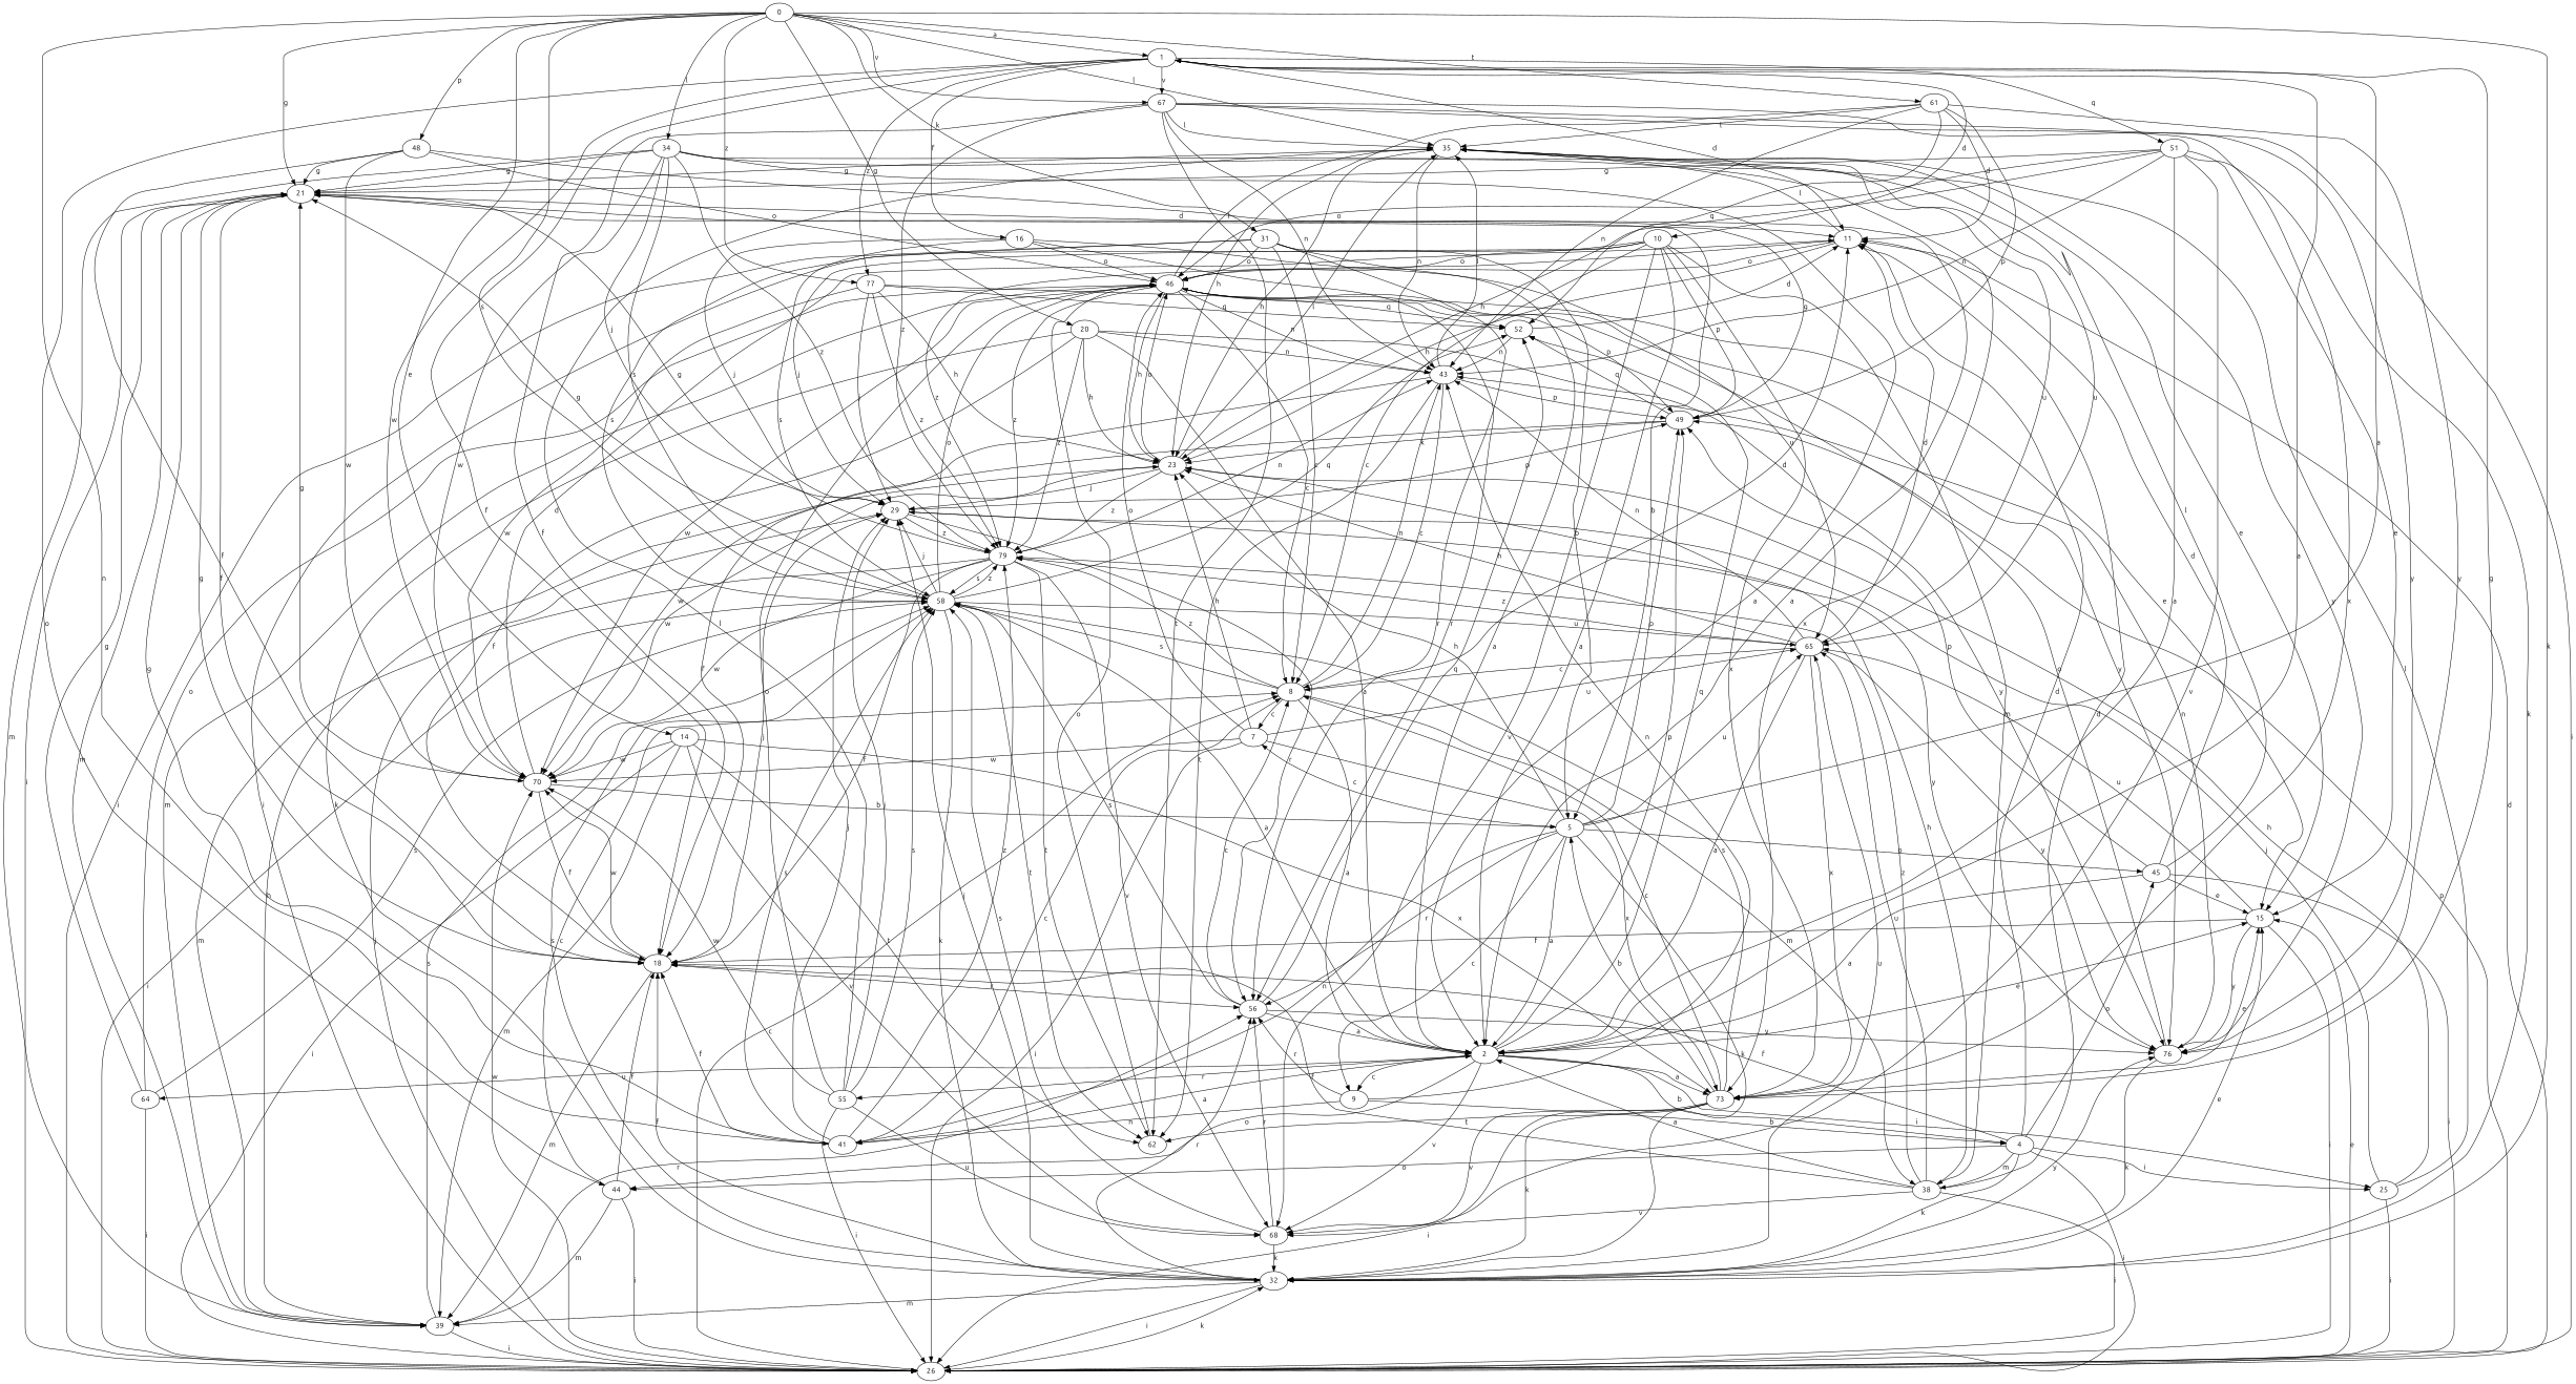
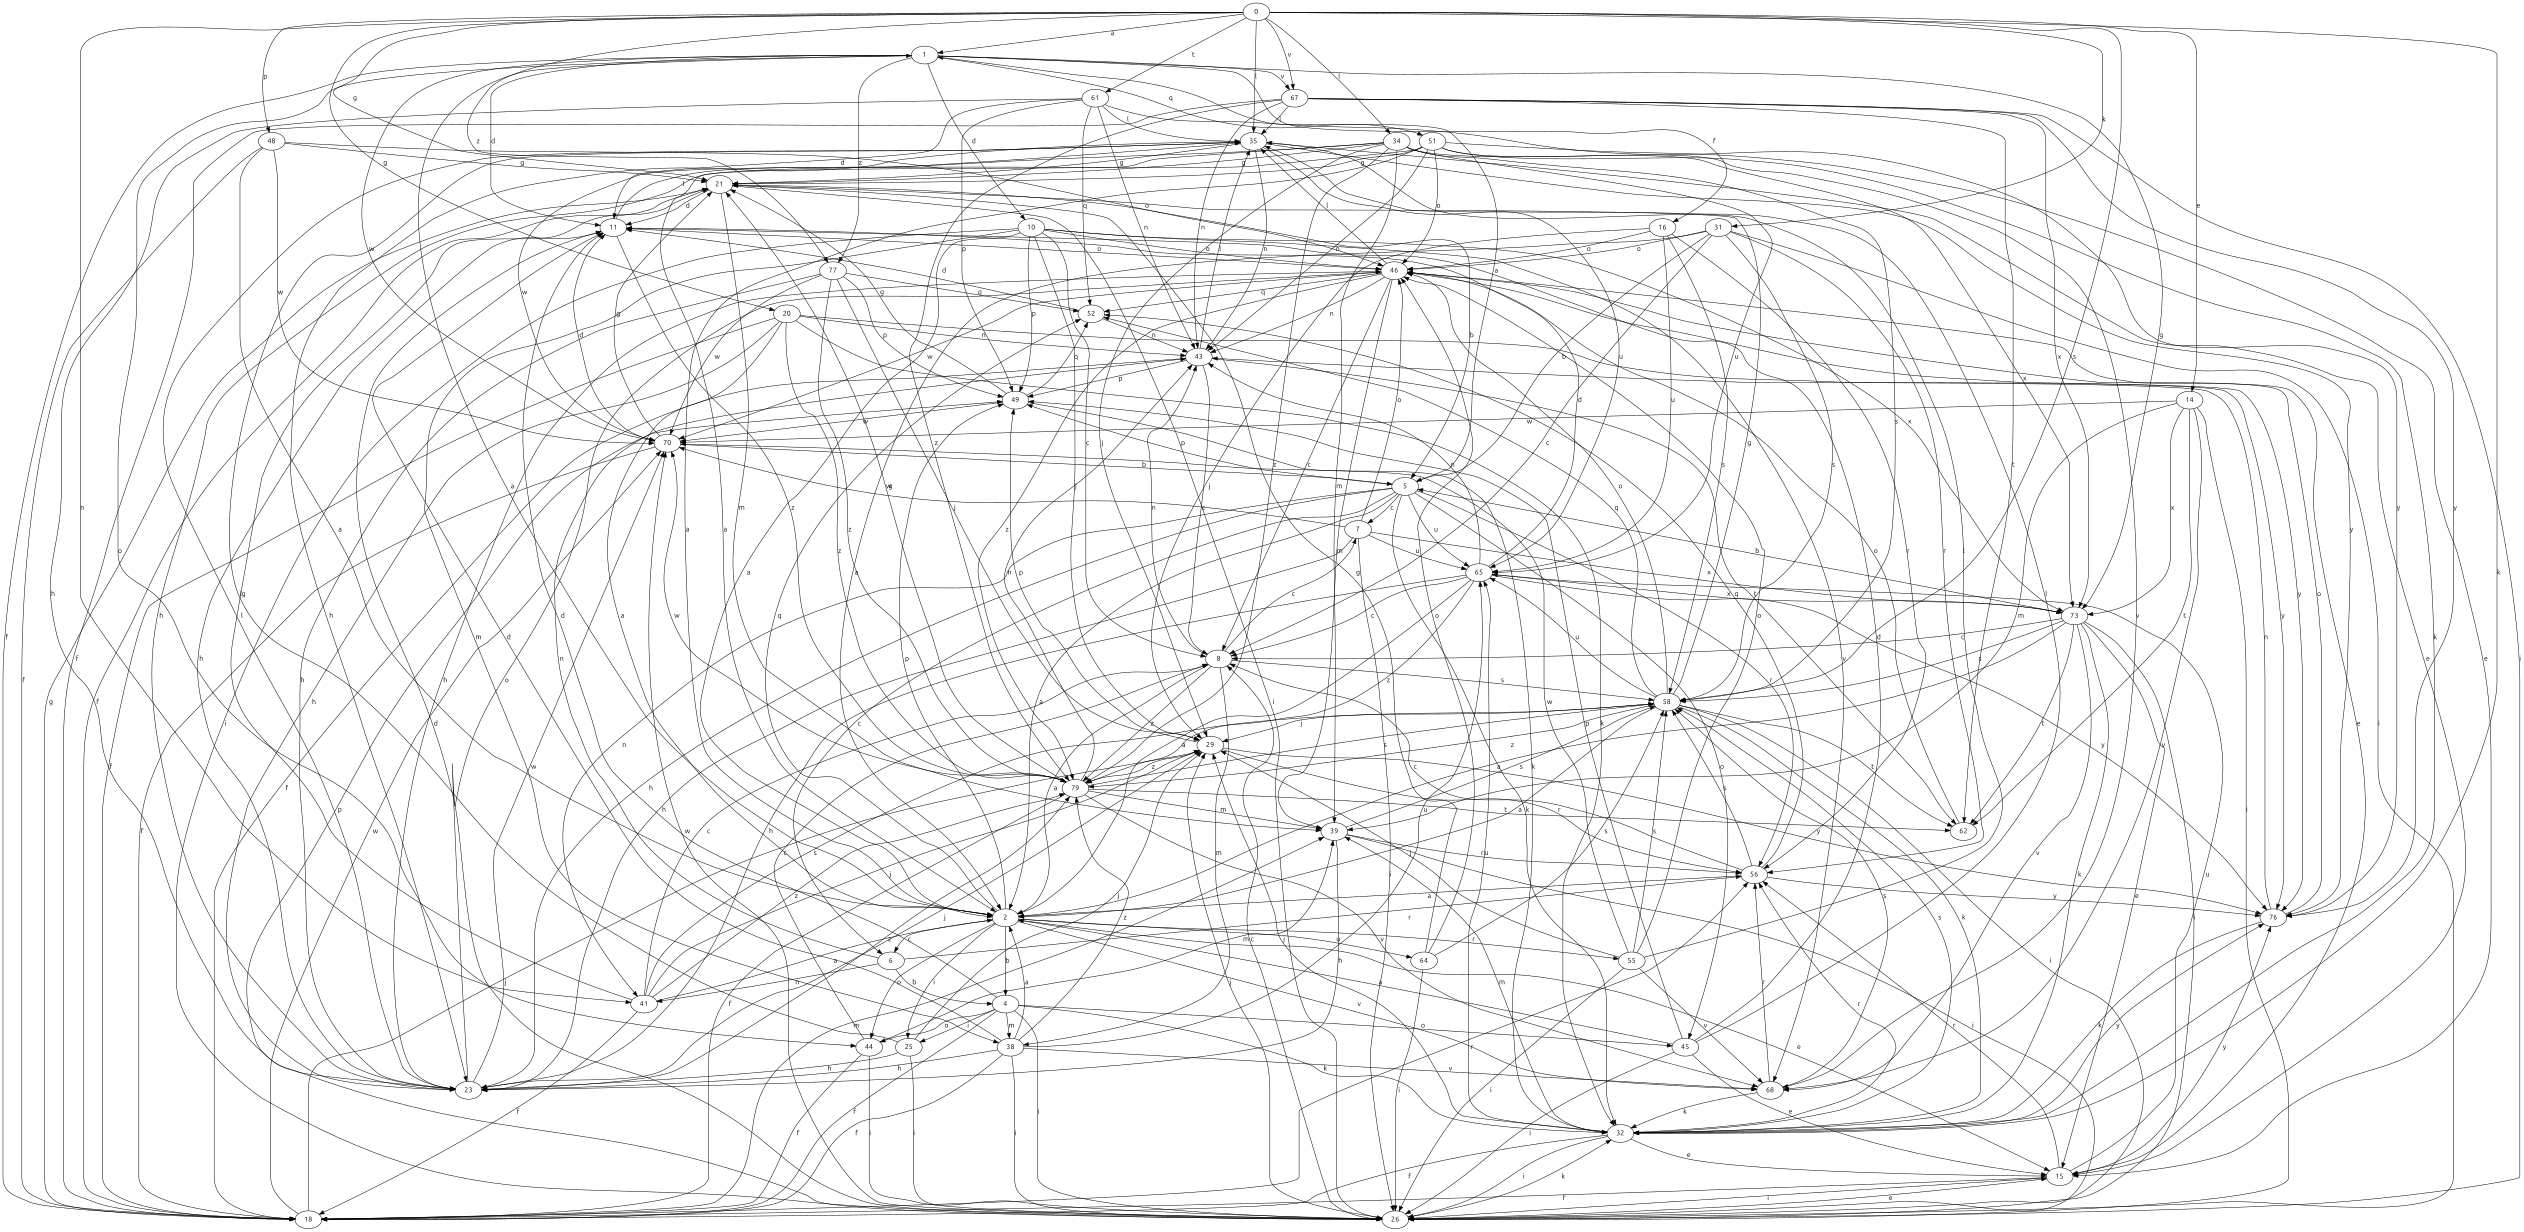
  strict digraph {
    fontname=Ubuntu
    node [fontname=Ubuntu]
    edge [fontname=Ubuntu]
    0
    1
    14
    20
    21
    31
    32
    34
    35
    41
    48
    58
    61
    67
    77
    10
    11
    16
    18
    44
    51
    70
    73
    68
    26
    39
    62
    2
    23
    43
    79
    76
    5
    56
    46
    8
    15
    65
    29
    52
    49
    38
    4
-   6 [label=9]
+   6
    25
    55
    64
    45
    7
    0 -> 1 [label=a]
    0 -> 14 [label=e]
    0 -> 20 [label=g]
    0 -> 21 [label=g]
    0 -> 31 [label=k]
    0 -> 32 [label=k]
    0 -> 34 [label=l]
    0 -> 35 [label=l]
    0 -> 41 [label=n]
    0 -> 48 [label=p]
    0 -> 58 [label=s]
    0 -> 61 [label=t]
    0 -> 67 [label=v]
    0 -> 77 [label=z]
    1 -> 67 [label=v]
    1 -> 77 [label=z]
    1 -> 10 [label=d]
    1 -> 11 [label=d]
    1 -> 16 [label=f]
    1 -> 18 [label=f]
    1 -> 44 [label=o]
    1 -> 51 [label=q]
    1 -> 70 [label=w]
    1 -> 73 [label=g]
    14 -> 70 [label=w]
    14 -> 73 [label=x]
    14 -> 68 [label=v]
    14 -> 26 [label=i]
    14 -> 39 [label=m]
    14 -> 62 [label=t]
    20 -> 32 [label=k]
    20 -> 18 [label=f]
    20 -> 2 [label=a]
    20 -> 23 [label=h]
    20 -> 43 [label=n]
    20 -> 79 [label=z]
    20 -> 76 [label=y]
    21 -> 11 [label=d]
    21 -> 18 [label=f]
    21 -> 26 [label=i]
    21 -> 39 [label=m]
    21 -> 5 [label=b]
    31 -> 58 [label=s]
    31 -> 26 [label=i]
    31 -> 2 [label=a]
    31 -> 5 [label=b]
    31 -> 56 [label=r]
    31 -> 46 [label=o]
    31 -> 8 [label=c]
    32 -> 58 [label=s]
    32 -> 18 [label=f]
    32 -> 26 [label=i]
    32 -> 39 [label=m]
    32 -> 76 [label=y]
    32 -> 56 [label=r]
    32 -> 15 [label=e]
    32 -> 65 [label=u]
    32 -> 29 [label=j]
    34 -> 21 [label=g]
    34 -> 58 [label=s]
    34 -> 70 [label=w]
    34 -> 73 [label=x]
    34 -> 39 [label=m]
    34 -> 2 [label=a]
    34 -> 79 [label=z]
    34 -> 65 [label=u]
    34 -> 29 [label=j]
    35 -> 21 [label=g]
    35 -> 23 [label=h]
    35 -> 43 [label=n]
    35 -> 76 [label=y]
    35 -> 15 [label=e]
    35 -> 65 [label=u]
    41 -> 21 [label=g]
    41 -> 58 [label=s]
    41 -> 18 [label=f]
    41 -> 2 [label=a]
    41 -> 79 [label=z]
    41 -> 8 [label=c]
    41 -> 29 [label=j]
    48 -> 21 [label=g]
    48 -> 18 [label=f]
    48 -> 70 [label=w]
    48 -> 2 [label=a]
    48 -> 46 [label=o]
    58 -> 21 [label=g]
    58 -> 32 [label=k]
    58 -> 26 [label=i]
    58 -> 62 [label=t]
    58 -> 2 [label=a]
    58 -> 79 [label=z]
    58 -> 46 [label=o]
    58 -> 65 [label=u]
    58 -> 29 [label=j]
    58 -> 52 [label=q]
    61 -> 35 [label=l]
    61 -> 11 [label=d]
    61 -> 23 [label=h]
    61 -> 43 [label=n]
    61 -> 76 [label=y]
    61 -> 52 [label=q]
    61 -> 49 [label=p]
    67 -> 35 [label=l]
    67 -> 18 [label=f]
    67 -> 73 [label=x]
    67 -> 26 [label=i]
    67 -> 62 [label=t]
    67 -> 43 [label=n]
    67 -> 79 [label=z]
    67 -> 76 [label=y]
    77 -> 70 [label=w]
    77 -> 23 [label=h]
    77 -> 79 [label=z]
    77 -> 29 [label=j]
    77 -> 52 [label=q]
    77 -> 49 [label=p]
    10 -> 73 [label=x]
    10 -> 68 [label=v]
    10 -> 26 [label=i]
    10 -> 2 [label=a]
    10 -> 46 [label=o]
    10 -> 8 [label=c]
    10 -> 29 [label=j]
    10 -> 49 [label=p]
    10 -> 38 [label=m]
    11 -> 35 [label=l]
    11 -> 23 [label=h]
    11 -> 79 [label=z]
    11 -> 46 [label=o]
    16 -> 58 [label=s]
    16 -> 56 [label=r]
    16 -> 46 [label=o]
    16 -> 65 [label=u]
    16 -> 29 [label=j]
    18 -> 21 [label=g]
    18 -> 70 [label=w]
    18 -> 39 [label=m]
    18 -> 56 [label=r]
    18 -> 29 [label=j]
    44 -> 18 [label=f]
    44 -> 26 [label=i]
    44 -> 39 [label=m]
    44 -> 8 [label=c]
    51 -> 21 [label=g]
    51 -> 32 [label=k]
    51 -> 68 [label=v]
    51 -> 2 [label=a]
    51 -> 23 [label=h]
    51 -> 43 [label=n]
    51 -> 46 [label=o]
    51 -> 15 [label=e]
    70 -> 21 [label=g]
    70 -> 11 [label=d]
    70 -> 18 [label=f]
    70 -> 5 [label=b]
    73 -> 32 [label=k]
    73 -> 58 [label=s]
    73 -> 68 [label=v]
    73 -> 26 [label=i]
    73 -> 62 [label=t]
-   2 -> 73 [label=a]
+   73 -> 2 [label=a]
    73 -> 5 [label=b]
    73 -> 8 [label=c]
    73 -> 15 [label=e]
    68 -> 32 [label=k]
    68 -> 58 [label=s]
    68 -> 56 [label=r]
    26 -> 32 [label=k]
    26 -> 11 [label=d]
    26 -> 70 [label=w]
    26 -> 8 [label=c]
    26 -> 15 [label=e]
    26 -> 29 [label=j]
    26 -> 49 [label=p]
    39 -> 58 [label=s]
    39 -> 26 [label=i]
    39 -> 23 [label=h]
    39 -> 56 [label=r]
    62 -> 46 [label=o]
    2 -> 1 [label=a]
    2 -> 44 [label=o]
    2 -> 68 [label=v]
    2 -> 15 [label=e]
    2 -> 52 [label=q]
    2 -> 49 [label=p]
    2 -> 4 [label=b]
    2 -> 6 [label=c]
    2 -> 25 [label=i]
    2 -> 55 [label=r]
    2 -> 64 [label=u]
    23 -> 35 [label=l]
    23 -> 70 [label=w]
    23 -> 79 [label=z]
    23 -> 46 [label=o]
    23 -> 29 [label=j]
    43 -> 35 [label=l]
    43 -> 18 [label=f]
    43 -> 62 [label=t]
    43 -> 8 [label=c]
    43 -> 49 [label=p]
    79 -> 21 [label=g]
    79 -> 58 [label=s]
    79 -> 18 [label=f]
    79 -> 70 [label=w]
    79 -> 68 [label=v]
    79 -> 39 [label=m]
    79 -> 62 [label=t]
    79 -> 43 [label=n]
    76 -> 32 [label=k]
    76 -> 43 [label=n]
    76 -> 46 [label=o]
    5 -> 1 [label=a]
    5 -> 32 [label=k]
    5 -> 41 [label=n]
    5 -> 2 [label=a]
    5 -> 23 [label=h]
    5 -> 56 [label=r]
    5 -> 65 [label=u]
    5 -> 49 [label=p]
    5 -> 6 [label=c]
    5 -> 45 [label=o]
    5 -> 7 [label=c]
    56 -> 58 [label=s]
    56 -> 2 [label=a]
    56 -> 76 [label=y]
    56 -> 8 [label=c]
    56 -> 52 [label=q]
    46 -> 35 [label=l]
    46 -> 70 [label=w]
    46 -> 39 [label=m]
    46 -> 23 [label=h]
    46 -> 43 [label=n]
    46 -> 79 [label=z]
    46 -> 76 [label=y]
    46 -> 8 [label=c]
    46 -> 15 [label=e]
    46 -> 52 [label=q]
    8 -> 58 [label=s]
-   8 -> 11 [label=d]
    8 -> 2 [label=a]
    8 -> 43 [label=n]
    8 -> 79 [label=z]
    8 -> 38 [label=m]
    8 -> 7 [label=c]
    15 -> 18 [label=f]
    15 -> 26 [label=i]
    15 -> 76 [label=y]
+   15 -> 56 [label=r]
    15 -> 65 [label=u]
    65 -> 11 [label=d]
    65 -> 73 [label=x]
    65 -> 2 [label=a]
    65 -> 23 [label=h]
    65 -> 43 [label=n]
    65 -> 79 [label=z]
    65 -> 76 [label=y]
    65 -> 8 [label=c]
    29 -> 79 [label=z]
    29 -> 76 [label=y]
    29 -> 56 [label=r]
    29 -> 49 [label=p]
    52 -> 11 [label=d]
    52 -> 43 [label=n]
    49 -> 21 [label=g]
-   49 -> 23 [label=k]
+   49 -> 32 [label=k]
    49 -> 70 [label=w]
    49 -> 52 [label=q]
    38 -> 11 [label=d]
    38 -> 18 [label=f]
    38 -> 68 [label=v]
    38 -> 26 [label=i]
    38 -> 2 [label=a]
    38 -> 23 [label=h]
    38 -> 79 [label=z]
    38 -> 65 [label=u]
    4 -> 32 [label=k]
    4 -> 11 [label=d]
    4 -> 18 [label=f]
    4 -> 44 [label=o]
    4 -> 26 [label=i]
    4 -> 38 [label=m]
    4 -> 25 [label=i]
    4 -> 45 [label=o]
    6 -> 41 [label=n]
    6 -> 43 [label=n]
    6 -> 56 [label=r]
    6 -> 4 [label=b]
    25 -> 35 [label=l]
    25 -> 26 [label=i]
    25 -> 23 [label=h]
    25 -> 29 [label=j]
    55 -> 35 [label=l]
    55 -> 58 [label=s]
    55 -> 70 [label=w]
-   55 -> 68 [label=u]
+   55 -> 68 [label=v]
    55 -> 26 [label=i]
    55 -> 46 [label=o]
    55 -> 29 [label=j]
    64 -> 21 [label=g]
    64 -> 58 [label=s]
    64 -> 26 [label=i]
    64 -> 46 [label=o]
    45 -> 35 [label=l]
    45 -> 11 [label=d]
    45 -> 26 [label=i]
    45 -> 2 [label=a]
    45 -> 15 [label=e]
    45 -> 49 [label=p]
    7 -> 70 [label=w]
    7 -> 73 [label=x]
    7 -> 26 [label=i]
    7 -> 23 [label=h]
    7 -> 46 [label=o]
    7 -> 65 [label=u]
  }
